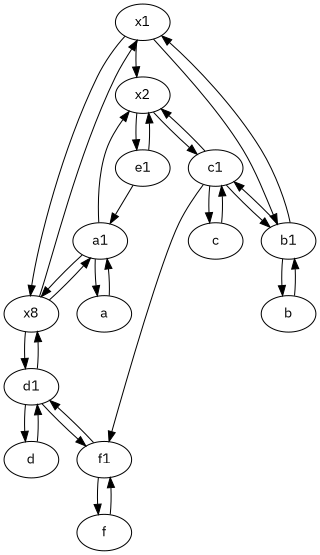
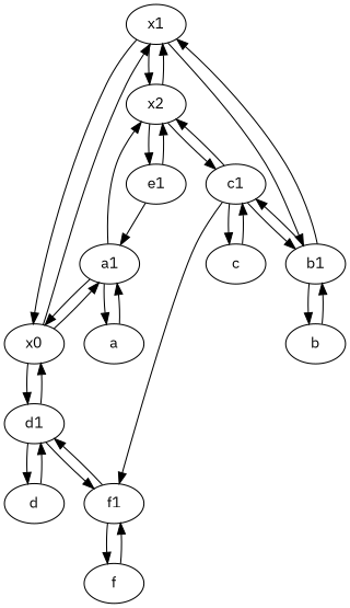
  digraph {
    fontname="IBM Plex Sans"
    node [fontname="IBM Plex Sans"]
    edge [fontname="IBM Plex Sans"]
    x1
    x2
-   x0 [label=x8]
+   x0
    b1
    c1
    e1
    a1
    d1
    b
    a
    f1
    c
    f
    d
    x1 -> x2
    x1 -> x0
    x1 -> b1
+   x2 -> x1
    x2 -> c1
    x2 -> e1
    x0 -> x1
    x0 -> a1
    x0 -> d1
    b1 -> x1
    b1 -> c1
    b1 -> b
    c1 -> x2
    c1 -> b1
    c1 -> f1
    c1 -> c
    e1 -> x2
    e1 -> a1
    a1 -> x2
    a1 -> x0
    a1 -> a
    d1 -> x0
    d1 -> f1
    d1 -> d
    b -> b1
    a -> a1
    f1 -> d1
    f1 -> f
    c -> c1
    f -> f1
    d -> d1
  }
